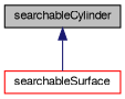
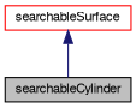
  digraph {
    node [fontname=FreeSans fontsize=10 shape=record]
    n1 [color=black fillcolor=grey75 fontcolor=black height=0.2 label=searchableCylinder style=filled width=0.4]
    n2 [color=red height=0.2 label=searchableSurface width=0.4]
-   n1 -> n2 [color=midnightblue dir=back fontname=FreeSans fontsize=10 labelfontname=FreeSans labelfontsize=10 style=solid]
+   n2 -> n1 [color=midnightblue dir=back fontname=FreeSans fontsize=10 labelfontname=FreeSans labelfontsize=10 style=solid]
  }
